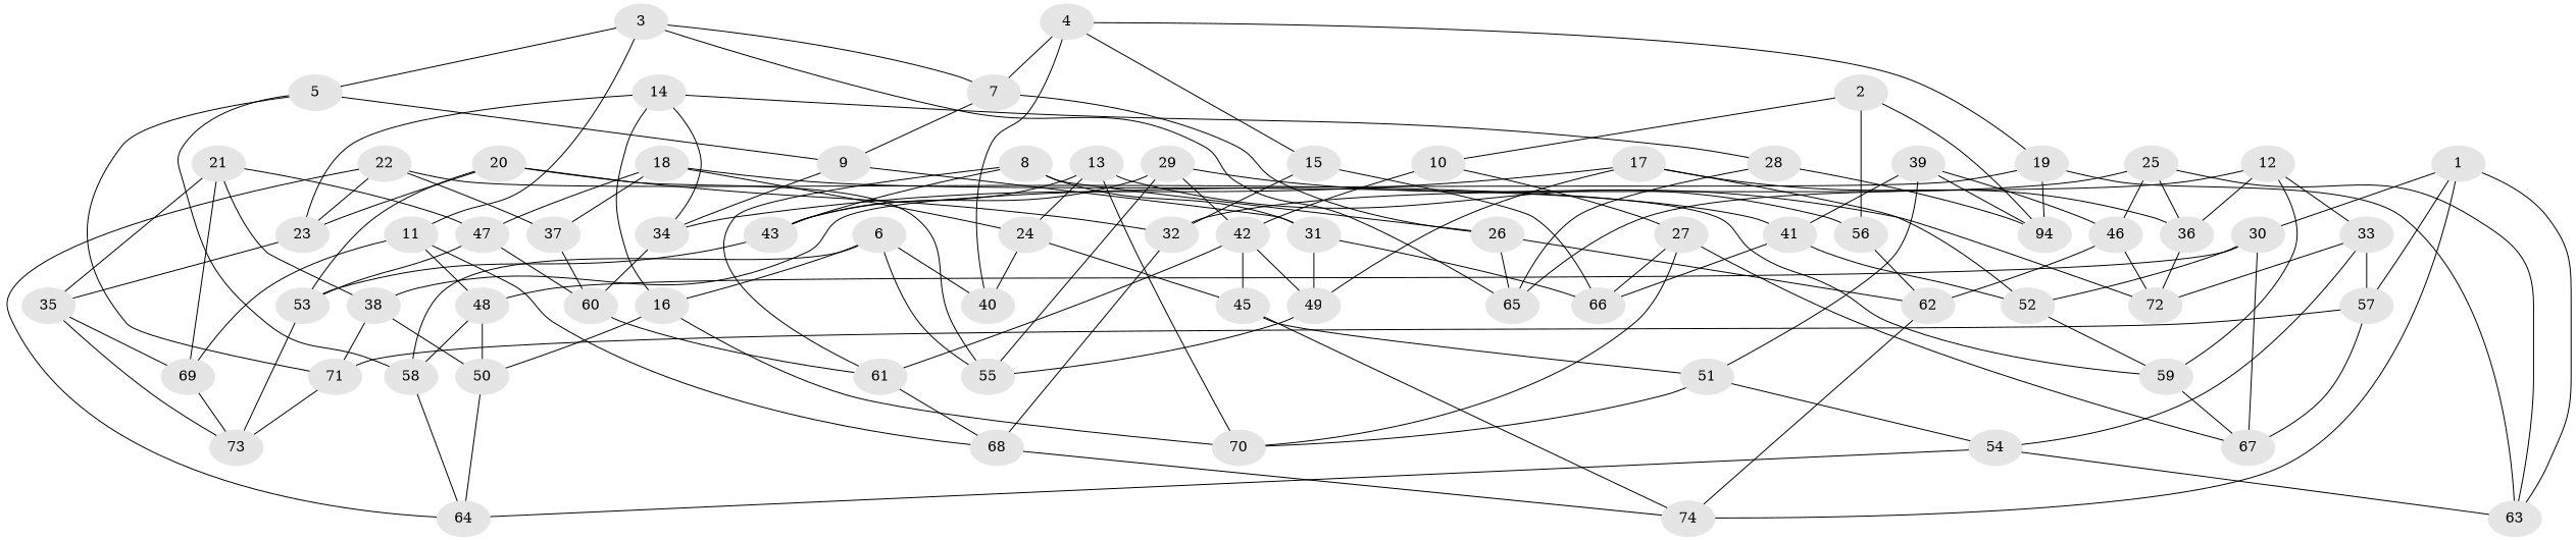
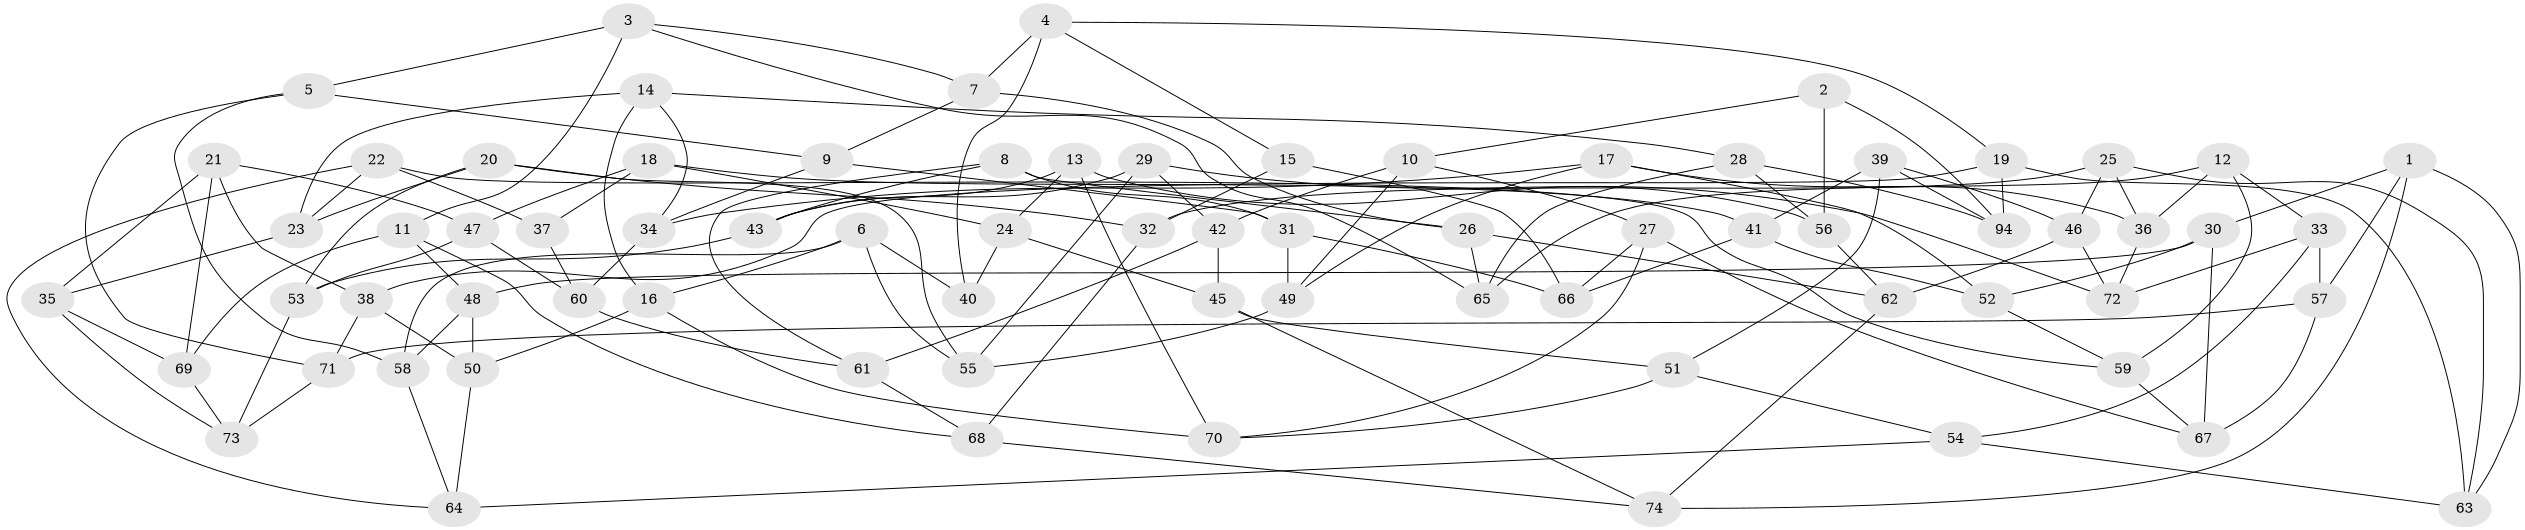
  graph {
    node [color=gray90 style=filled]
    1
    30
    57
    63
    74
    48
    52
    67
    71
    2
    10
    n12 [label=94]
    56
    27
    42
    49
    37
    60
    62
    3
    5
    7
    11
    65
    9
    58
    26
    68
    69
    4
    15
    19
    40
    32
    66
    38
    31
    34
    64
    73
    6
    16
    55
    70
    50
    8
    43
    61
    53
    45
    12
    33
    36
    59
    72
    54
    13
    24
    14
    23
    28
    35
    17
    18
    41
    47
    20
    21
    22
    51
    25
    46
    29
    39
    1 -- 30
    1 -- 57
    1 -- 63
    1 -- 74
    30 -- 48
    30 -- 52
    30 -- 67
    57 -- 67
    57 -- 71
    48 -- 58
    48 -- 50
    52 -- 59
    71 -- 73
    2 -- 10
    2 -- n12
    2 -- 56
    10 -- 27
    10 -- 42
-   42 -- 49
+   10 -- 49
    56 -- 62
    27 -- 67
    27 -- 66
    27 -- 70
    42 -- 61
    42 -- 45
    49 -- 55
    37 -- 60
    60 -- 61
    62 -- 74
    3 -- 5
    3 -- 7
    3 -- 11
    3 -- 65
    5 -- 71
    5 -- 9
    5 -- 58
    7 -- 9
    7 -- 26
    11 -- 48
    11 -- 68
    11 -- 69
    9 -- 31
    9 -- 34
    58 -- 64
    26 -- 62
    26 -- 65
    68 -- 74
    69 -- 73
    4 -- 7
    4 -- 15
    4 -- 19
    4 -- 40
    15 -- 32
    15 -- 66
    19 -- 63
    19 -- n12
    19 -- 38
    32 -- 68
    38 -- 71
    38 -- 50
    31 -- 49
    31 -- 66
    34 -- 60
    6 -- 58
    6 -- 40
    6 -- 16
    6 -- 55
    16 -- 70
    16 -- 50
    50 -- 64
    8 -- 26
    8 -- 31
    8 -- 43
    8 -- 61
    43 -- 53
    61 -- 68
    53 -- 73
    45 -- 74
    45 -- 51
    12 -- 65
    12 -- 33
    12 -- 36
    12 -- 59
    33 -- 57
    33 -- 72
    33 -- 54
    36 -- 72
    59 -- 67
    54 -- 63
    54 -- 64
    13 -- 56
    13 -- 70
    13 -- 43
    13 -- 24
    24 -- 40
    24 -- 45
    14 -- 34
    14 -- 16
    14 -- 23
    14 -- 28
    23 -- 35
    28 -- n12
+   28 -- 56
    28 -- 65
    35 -- 69
    35 -- 73
    17 -- 52
    17 -- 49
    17 -- 34
    17 -- 36
    18 -- 37
    18 -- 24
    18 -- 41
    18 -- 47
    41 -- 52
    41 -- 66
    47 -- 60
    47 -- 53
    20 -- 32
    20 -- 55
    20 -- 53
    20 -- 23
    21 -- 69
    21 -- 38
    21 -- 35
    21 -- 47
    22 -- 37
    22 -- 64
    22 -- 59
    22 -- 23
    51 -- 70
    51 -- 54
    25 -- 63
    25 -- 32
    25 -- 36
    25 -- 46
    46 -- 62
    46 -- 72
    29 -- 42
    29 -- 55
    29 -- 43
    29 -- 72
    39 -- n12
    39 -- 41
    39 -- 51
    39 -- 46
  }
